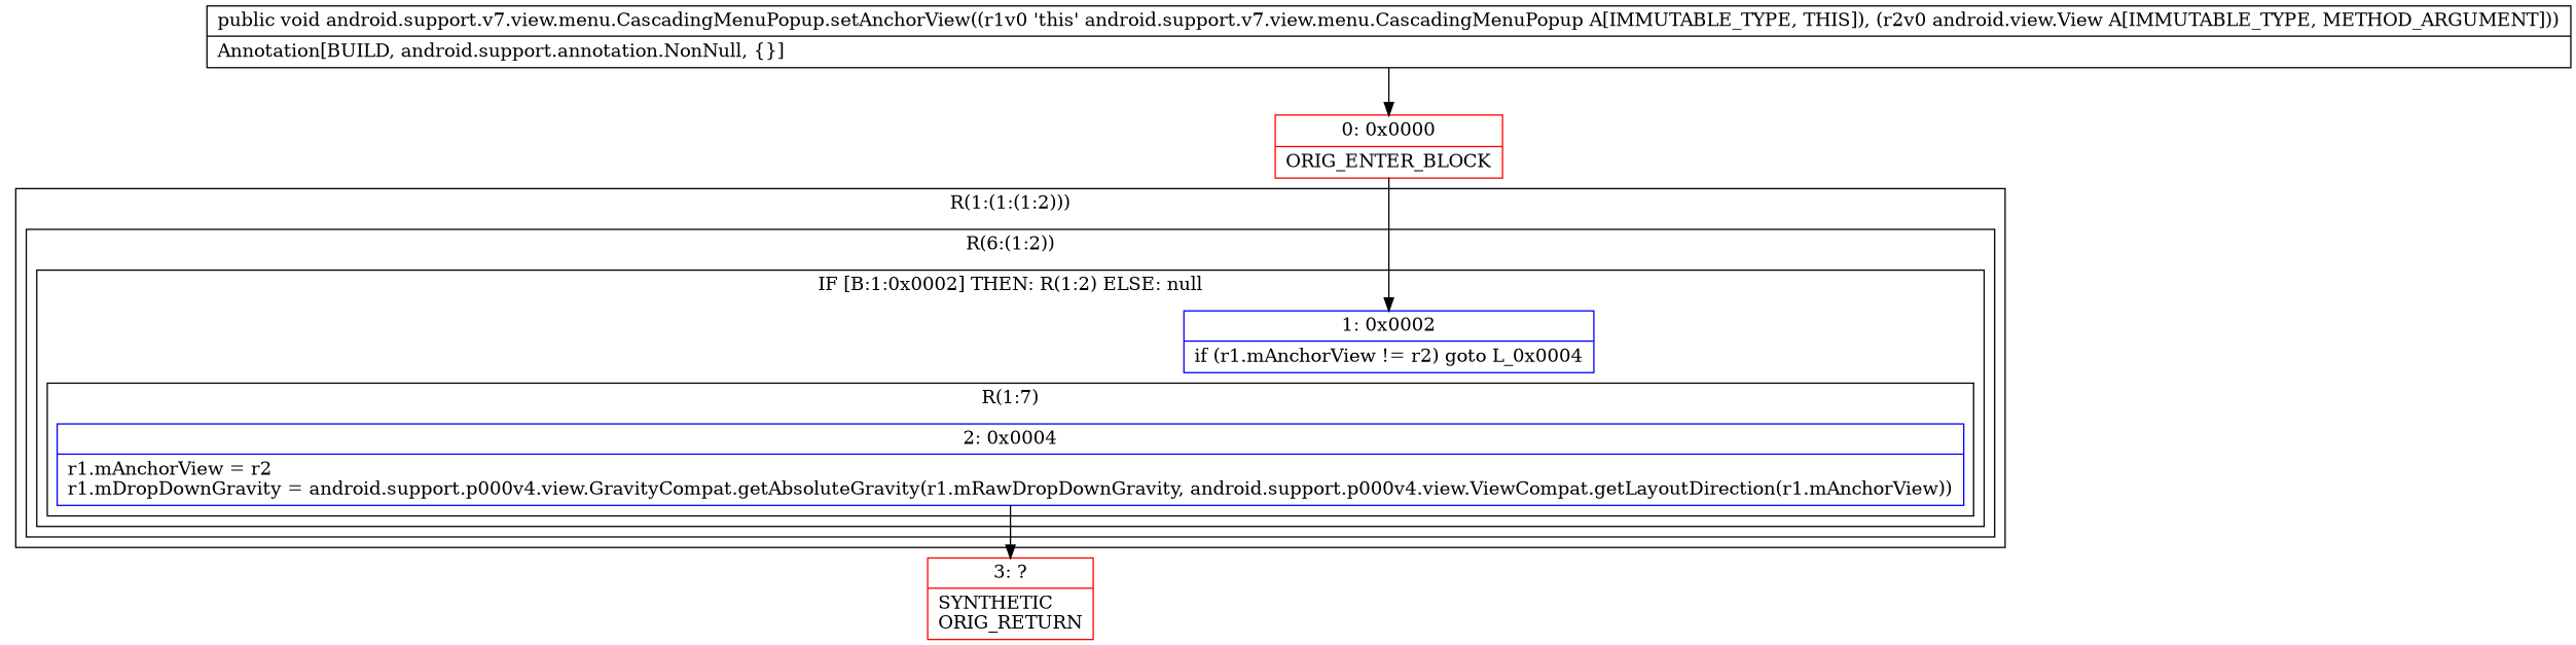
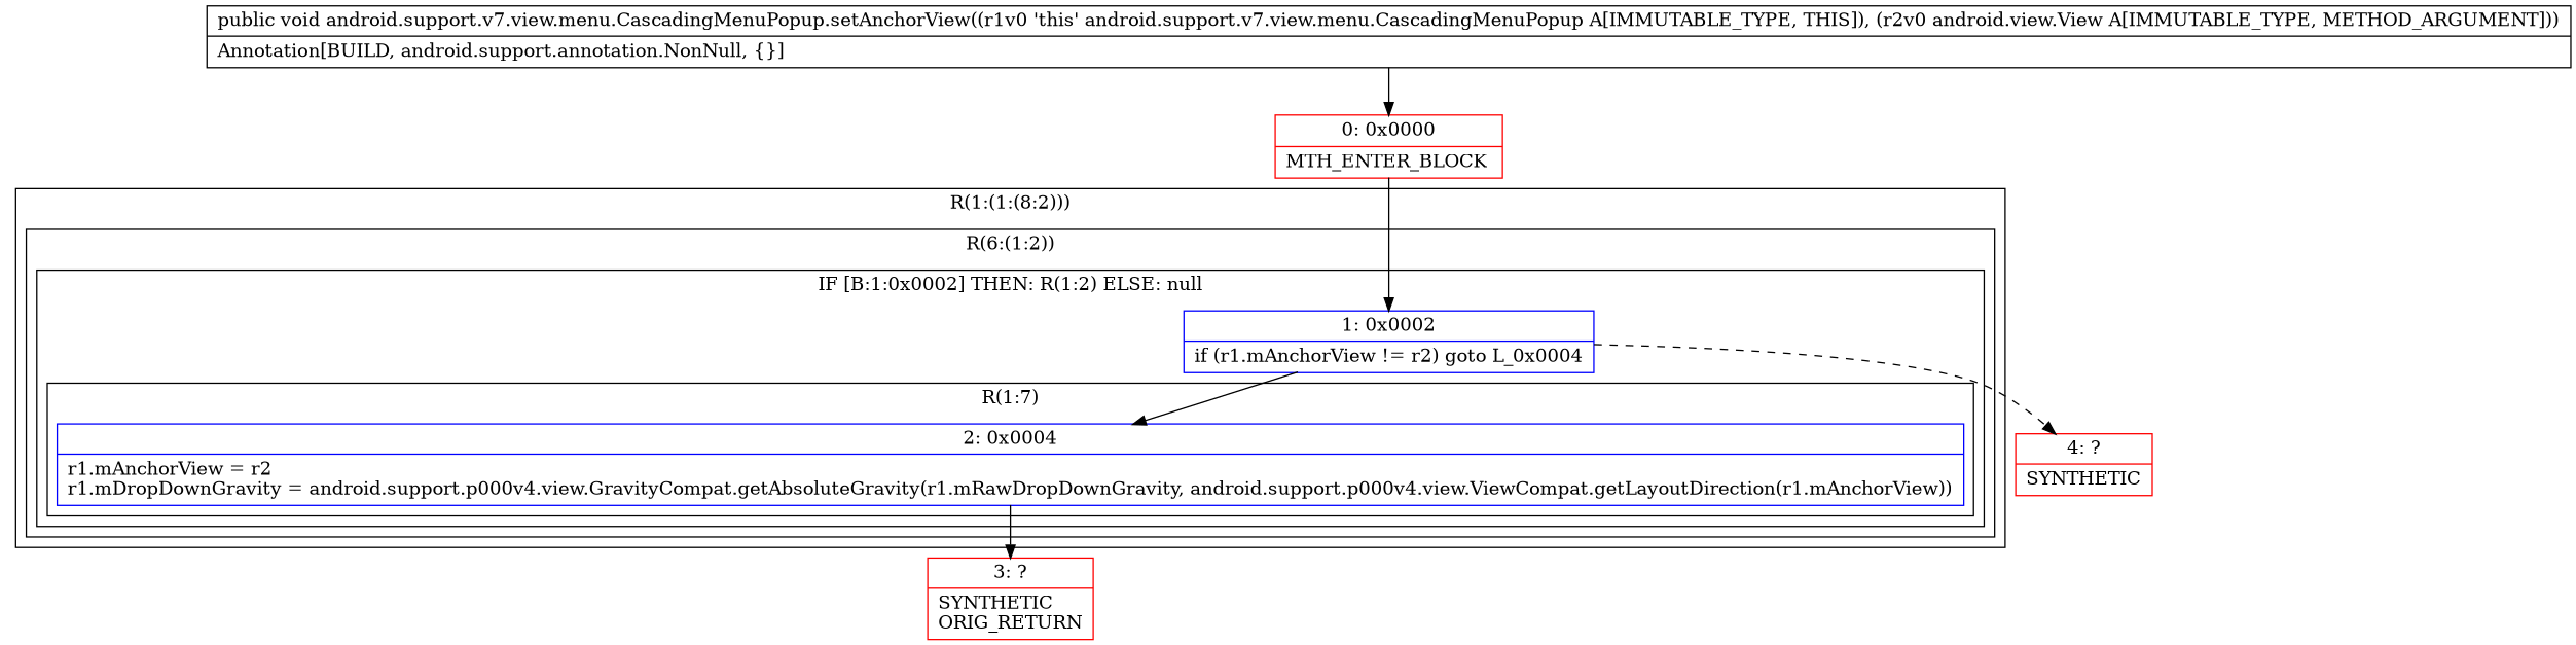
  digraph {
    node [color=red shape=record]
    n1 [color=blue label="{2\:\ 0x0004|r1.mAnchorView = r2\lr1.mDropDownGravity = android.support.p000v4.view.GravityCompat.getAbsoluteGravity(r1.mRawDropDownGravity, android.support.p000v4.view.ViewCompat.getLayoutDirection(r1.mAnchorView))\l}"]
    n2 [color=blue label="{1\:\ 0x0002|if (r1.mAnchorView != r2) goto L_0x0004\l}"]
    n3 [label="{3\:\ ?|SYNTHETIC\lORIG_RETURN\l}"]
-   n5 [label="{0\:\ 0x0000|ORIG_ENTER_BLOCK\l}"]
+   n4 [label="{4\:\ ?|SYNTHETIC\l}"]
+   n5 [label="{0\:\ 0x0000|MTH_ENTER_BLOCK\l}"]
    n6 [label="{public void android.support.v7.view.menu.CascadingMenuPopup.setAnchorView((r1v0 'this' android.support.v7.view.menu.CascadingMenuPopup A[IMMUTABLE_TYPE, THIS]), (r2v0 android.view.View A[IMMUTABLE_TYPE, METHOD_ARGUMENT]))  | Annotation[BUILD, android.support.annotation.NonNull, \{\}]\l}" color=""]
    subgraph cluster_1 {
-     label="R(1:(1:(1:2)))"
+     label="R(1:(1:(8:2)))"
      subgraph cluster_2 {
        label="R(6:(1:2))"
        subgraph cluster_3 {
          label="IF [B:1:0x0002] THEN: R(1:2) ELSE: null"
          n2
          subgraph cluster_4 {
            label="R(1:7)"
            n1
          }
        }
      }
    }
    n1 -> n3
+   n2 -> n1
+   n2 -> n4 [style=dashed]
    n5 -> n2
    n6 -> n5
  }
